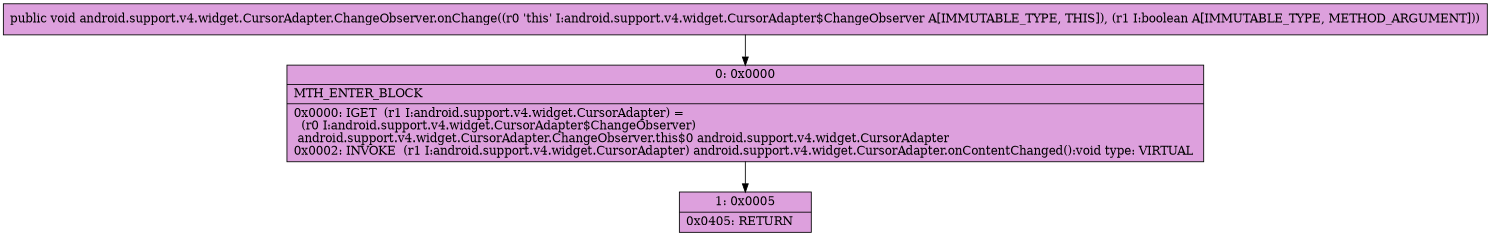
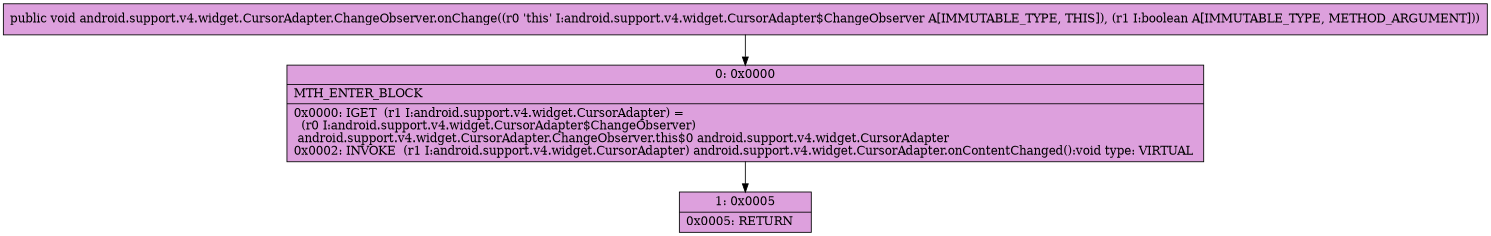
  digraph {
    node [shape=record style=filled fillcolor=plum]
    edge [arrowhead=normal]
    n1 [label="{0\:\ 0x0000|MTH_ENTER_BLOCK\l|0x0000: IGET  (r1 I:android.support.v4.widget.CursorAdapter) = \l  (r0 I:android.support.v4.widget.CursorAdapter$ChangeObserver)\l android.support.v4.widget.CursorAdapter.ChangeObserver.this$0 android.support.v4.widget.CursorAdapter \l0x0002: INVOKE  (r1 I:android.support.v4.widget.CursorAdapter) android.support.v4.widget.CursorAdapter.onContentChanged():void type: VIRTUAL \l}"]
-   n2 [label="{1\:\ 0x0005|0x0405: RETURN   \l}"]
+   n2 [label="{1\:\ 0x0005|0x0005: RETURN   \l}"]
    n3 [label="{public void android.support.v4.widget.CursorAdapter.ChangeObserver.onChange((r0 'this' I:android.support.v4.widget.CursorAdapter$ChangeObserver A[IMMUTABLE_TYPE, THIS]), (r1 I:boolean A[IMMUTABLE_TYPE, METHOD_ARGUMENT])) }"]
    n1 -> n2
    n3 -> n1
  }
